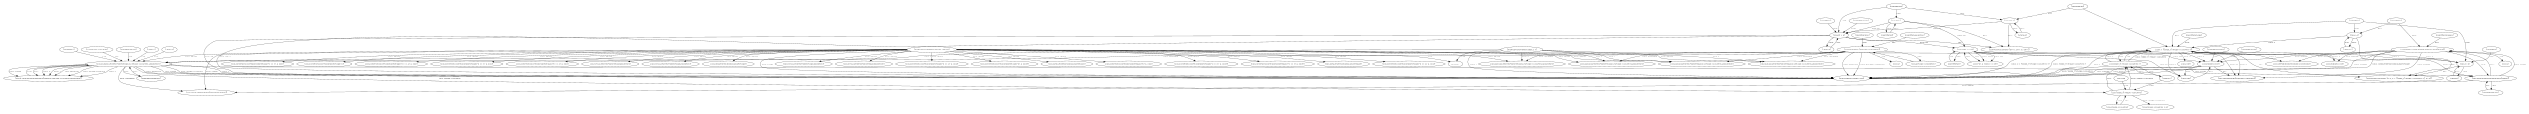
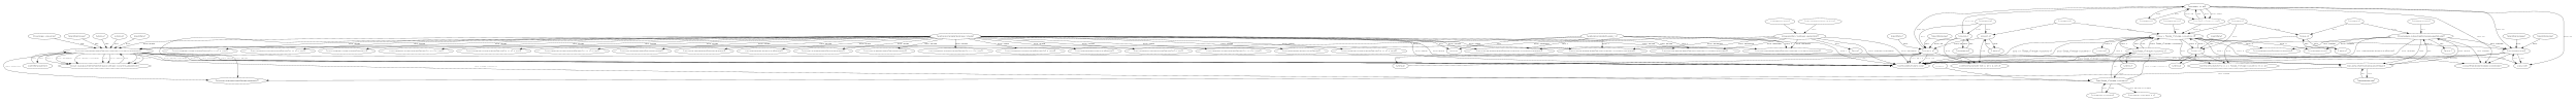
  digraph {
    fontname="Comic Neue"
    node [fontname="Comic Neue"]
    edge [fontname="Comic Neue"]
    n1 [label="(Call,indexes+x+bit)"]
    n2 [label="(MethodReturn,static void)"]
    n3 [label="(Call,x+bit)"]
    n4 [label="(Call,SetPixelIndex(indexes+x+bit,index))"]
    n5 [label="(Call,indexes=GetAuthenticIndexQueue(image))"]
    n6 [label="(Call,GetAuthenticIndexQueue(image))"]
    n7 [label="(Call,indexes+x+bit)"]
    n8 [label="(Call,SetPixelIndex(indexes+x+bit,index))"]
    n9 [label="(Block,)"]
    n10 [label="(Identifier,image)"]
    n11 [label="(Call,SyncAuthenticPixels(image,exception))"]
    n12 [label="(Call,QueueAuthenticPixels(image,0,y,image->columns,1,exception))"]
    n13 [label="(Call,(ssize_t) image->columns)"]
    n14 [label="(Call,q=QueueAuthenticPixels(image,0,y,image->columns,1,exception))"]
    n15 [label="(Identifier,exception)"]
    n16 [label="(Call,(ssize_t) image->columns-7)"]
    n17 [label="(Call,image->columns)"]
    n18 [label="(Call,image->columns % 8)"]
    n19 [label="(MethodParameterIn,Image *image)"]
    n20 [label="(Call,ConstrainColormapIndex(image,(*p >> 4) & 0x3))"]
    n21 [label="(Call,ConstrainColormapIndex(image,*p))"]
    n22 [label="(Call,ConstrainColormapIndex(image,(*p >> 6) & 0x3))"]
    n23 [label="(Call,ConstrainColormapIndex(image,(*p >> 4) & 0x3))"]
    n24 [label="(Call,ConstrainColormapIndex(image,(*p >> 2) & 0x3))"]
    n25 [label="(Call,QueueAuthenticPixels(image,0,y,image->columns,1,exception))"]
    n26 [label="(Call,SyncAuthenticPixels(image,exception))"]
    n27 [label="(Call,SyncAuthenticPixels(image,exception))"]
    n28 [label="(Call,GetAuthenticIndexQueue(image))"]
    n29 [label="(Call,SyncAuthenticPixels(image,exception))"]
    n30 [label="(Call,QueueAuthenticPixels(image,0,y,image->columns,1,exception))"]
    n31 [label="(Call,SyncAuthenticPixels(image,exception))"]
    n32 [label="(Call,ConstrainColormapIndex(image,(*p >> 2) & 0x3))"]
    n33 [label="(Call,QueueAuthenticPixels(image,0,y,image->columns,1,exception))"]
    n34 [label="(Call,ConstrainColormapIndex(image,(*p) & 0x0f))"]
    n35 [label="(Call,GetAuthenticIndexQueue(image))"]
    n36 [label="(Call,ConstrainColormapIndex(image,(*p) & 0x3))"]
    n37 [label="(Call,ConstrainColormapIndex(image,(*p >> 4) & 0x0f))"]
    n38 [label="(Call,GetAuthenticIndexQueue(image))"]
    n39 [label="(Call,ConstrainColormapIndex(image,(*p >> 4) & 0x0f))"]
    n40 [label="(Call,ConstrainColormapIndex(image,(*p >> 6) & 0x3))"]
    n41 [label="(Call,QueueAuthenticPixels(image,0,y,image->columns,1,exception))"]
    1000105
    n43 [label="(MethodParameterIn,ssize_t y)"]
    n44 [label="(Call,exception=(&image->exception))"]
    n45 [label="(Block,)"]
-   n46 [label="(Call,&image->exception)"]
    n47 [label="(Call,x < ((ssize_t) image->columns-7))"]
    n48 [label="(Call,x+=8)"]
    n49 [label="(ControlStructure,for (x=0; x < ((ssize_t) image->columns-7); x+=8))"]
    n50 [label="(Call,x+bit)"]
    n51 [label="(Literal,8)"]
    n52 [label="(Literal,7)"]
    n53 [label="(Call,x=0)"]
    n54 [label="(Literal,0)"]
    n55 [label="(Call,0x80 >> bit)"]
    n56 [label="(Call,bit++)"]
    n57 [label="(Identifier,bit)"]
    n58 [label="(Call,(*p) & (0x80 >> bit))"]
    n59 [label="(Call,bit < 8)"]
    n60 [label="(ControlStructure,for (bit=0; bit < 8; bit++))"]
    n61 [label="(Identifier,bit)"]
    n62 [label="(Literal,8)"]
    n63 [label="(Call,bit=0)"]
    n64 [label="(Literal,0)"]
    n65 [label="(Identifier,indexes)"]
    n66 [label="(Identifier,x)"]
    n67 [label="(Identifier,bit)"]
    n68 [label="(Identifier,x)"]
    n69 [label="(Identifier,index)"]
    n70 [label="(Identifier,image)"]
    n71 [label="(Literal,1)"]
    n72 [label="(Identifier,x)"]
    n73 [label="(Literal,0)"]
    n74 [label="(Identifier,exception)"]
    n75 [label="(Identifier,image)"]
    n76 [label="(Identifier,p)"]
    n77 [label="(Identifier,index)"]
    n78 [label="(Identifier,y)"]
    n79 [label="(Identifier,indexes)"]
    n80 [label="(Call,image->columns)"]
-   n81 [label="(Identifier,bpp)"]
+   n81 [label="(GetAuthenticIndexQueue,bpp)"]
    n82 [label="(Identifier,bit)"]
    1000158
    n1 -> n2 [label="DDG: indexes"]
    n1 -> n2 [label="DDG: x+bit"]
    n1 -> n3 [label="CFG: "]
    n1 -> n4 [label="AST: "]
    n3 -> n1 [label="AST: "]
    n5 -> n1 [label="DDG: indexes"]
    n5 -> n2 [label="DDG: GetAuthenticIndexQueue(image)"]
    n5 -> n2 [label="DDG: indexes"]
    n5 -> n4 [label="DDG: indexes"]
    n5 -> n6 [label="CFG: "]
    n5 -> n7 [label="DDG: indexes"]
    n5 -> n8 [label="DDG: indexes"]
    n5 -> n9 [label="AST: "]
    n6 -> n5 [label="AST: "]
    n6 -> n5 [label="DDG: image"]
    n6 -> n10 [label="CFG: "]
    n6 -> n11 [label="DDG: image"]
    n10 -> n6 [label="AST: "]
    n12 -> n2 [label="DDG: image->columns"]
    n12 -> n2 [label="DDG: y"]
    n12 -> n2 [label="DDG: exception"]
    n12 -> n2 [label="DDG: image"]
    n12 -> n6 [label="DDG: image"]
    n12 -> n11 [label="DDG: exception"]
    n12 -> n13 [label="DDG: image->columns"]
    n12 -> n14 [label="AST: "]
    n12 -> n14 [label="DDG: 0"]
    n12 -> n14 [label="DDG: 1"]
    n12 -> n14 [label="DDG: exception"]
    n12 -> n14 [label="DDG: image->columns"]
    n12 -> n14 [label="DDG: y"]
    n12 -> n14 [label="DDG: image"]
    n12 -> n15 [label="CFG: "]
    n13 -> n16 [label="AST: "]
    n13 -> n16 [label="DDG: image->columns"]
    n13 -> n17 [label="CFG: "]
    n13 -> n18 [label="DDG: image->columns"]
    n14 -> n12 [label="CFG: "]
    n15 -> n12 [label="AST: "]
    n16 -> n2 [label="DDG: (ssize_t) image->columns"]
    n16 -> n47 [label="AST: "]
    n16 -> n47 [label="DDG: (ssize_t) image->columns"]
    n16 -> n47 [label="DDG: 7"]
    n16 -> n52 [label="CFG: "]
    n17 -> n13 [label="AST: "]
    n19 -> n2 [label="DDG: image"]
    n19 -> n6 [label="DDG: image"]
    n19 -> n11 [label="DDG: image"]
    n19 -> n12 [label="DDG: image"]
    n19 -> n20 [label="DDG: image"]
    n19 -> n21 [label="DDG: image"]
    n19 -> n22 [label="DDG: image"]
    n19 -> n23 [label="DDG: image"]
    n19 -> n24 [label="DDG: image"]
    n19 -> n25 [label="DDG: image"]
    n19 -> n26 [label="DDG: image"]
    n19 -> n27 [label="DDG: image"]
    n19 -> n28 [label="DDG: image"]
    n19 -> n29 [label="DDG: image"]
    n19 -> n30 [label="DDG: image"]
    n19 -> n31 [label="DDG: image"]
    n19 -> n32 [label="DDG: image"]
    n19 -> n33 [label="DDG: image"]
    n19 -> n34 [label="DDG: image"]
    n19 -> n35 [label="DDG: image"]
    n19 -> n36 [label="DDG: image"]
    n19 -> n37 [label="DDG: image"]
    n19 -> n38 [label="DDG: image"]
    n19 -> n39 [label="DDG: image"]
    n19 -> n40 [label="DDG: image"]
    n19 -> n41 [label="DDG: image"]
    n19 -> 1000105 [label="AST: "]
    n43 -> n2 [label="DDG: y"]
    n43 -> n12 [label="DDG: y"]
    n43 -> n25 [label="DDG: y"]
    n43 -> n30 [label="DDG: y"]
    n43 -> n33 [label="DDG: y"]
    n43 -> n41 [label="DDG: y"]
    n43 -> 1000105 [label="AST: "]
    n44 -> n2 [label="DDG: exception"]
    n44 -> n2 [label="DDG: &image->exception"]
    n44 -> n12 [label="DDG: exception"]
    n44 -> n25 [label="DDG: exception"]
    n44 -> n30 [label="DDG: exception"]
    n44 -> n33 [label="DDG: exception"]
    n44 -> n41 [label="DDG: exception"]
    n44 -> n45 [label="AST: "]
-   n44 -> n46 [label="CFG: "]
-   n46 -> n44 [label="AST: "]
    n47 -> n1 [label="DDG: x"]
    n47 -> n2 [label="DDG: x"]
    n47 -> n2 [label="DDG: x < ((ssize_t) image->columns-7)"]
    n47 -> n2 [label="DDG: (ssize_t) image->columns-7"]
    n47 -> n3 [label="DDG: x"]
    n47 -> n4 [label="DDG: x"]
    n47 -> n7 [label="DDG: x"]
    n47 -> n8 [label="DDG: x"]
    n47 -> n16 [label="CFG: "]
    n47 -> n48 [label="DDG: x"]
    n47 -> n49 [label="AST: "]
    n47 -> n50 [label="DDG: x"]
    n48 -> n47 [label="DDG: x"]
    n48 -> n49 [label="AST: "]
    n48 -> n51 [label="CFG: "]
    n51 -> n48 [label="AST: "]
    n52 -> n13 [label="CFG: "]
    n52 -> n16 [label="AST: "]
-   n53 -> n47 [label="DDG: x"]
+   n58 -> n47 [label="DDG: x"]
    n53 -> n49 [label="AST: "]
    n53 -> n54 [label="CFG: "]
    n54 -> n53 [label="AST: "]
    n55 -> n1 [label="DDG: bit"]
    n55 -> n3 [label="DDG: bit"]
    n55 -> n4 [label="DDG: bit"]
-   n56 -> n55 [label="DDG: bit"]
+   n55 -> n56 [label="DDG: bit"]
    n55 -> n57 [label="CFG: "]
    n55 -> n58 [label="AST: "]
    n55 -> n58 [label="DDG: 0x80"]
    n55 -> n58 [label="DDG: bit"]
    n56 -> n59 [label="DDG: bit"]
    n56 -> n60 [label="AST: "]
    n56 -> n61 [label="CFG: "]
    n57 -> n55 [label="AST: "]
    n58 -> n55 [label="CFG: "]
    n59 -> n2 [label="DDG: bit"]
    n59 -> n2 [label="DDG: bit < 8"]
    n59 -> n55 [label="DDG: bit"]
    n59 -> n60 [label="AST: "]
    n59 -> n62 [label="CFG: "]
    n61 -> n56 [label="AST: "]
    n62 -> n59 [label="AST: "]
    n63 -> n59 [label="DDG: bit"]
    n63 -> n60 [label="AST: "]
    n63 -> n64 [label="CFG: "]
    n64 -> n63 [label="AST: "]
    n65 -> n1 [label="AST: "]
    n66 -> n47 [label="AST: "]
    n66 -> n48 [label="CFG: "]
    n66 -> n53 [label="CFG: "]
    n67 -> n47 [label="CFG: "]
    n67 -> n63 [label="AST: "]
    n68 -> n5 [label="CFG: "]
    n68 -> n53 [label="AST: "]
    n69 -> n59 [label="CFG: "]
    n70 -> n12 [label="AST: "]
    n71 -> n12 [label="AST: "]
    n72 -> n48 [label="AST: "]
    n73 -> n12 [label="AST: "]
    n74 -> n44 [label="AST: "]
    n75 -> n47 [label="CFG: "]
    n76 -> n59 [label="CFG: "]
    n77 -> n1 [label="CFG: "]
    n78 -> n12 [label="AST: "]
    n79 -> n5 [label="AST: "]
    n80 -> n12 [label="AST: "]
    n81 -> n44 [label="CFG: "]
    n82 -> n56 [label="CFG: "]
    n82 -> n59 [label="AST: "]
    n82 -> n63 [label="CFG: "]
    1000158 -> n13 [label="AST: "]
  }
